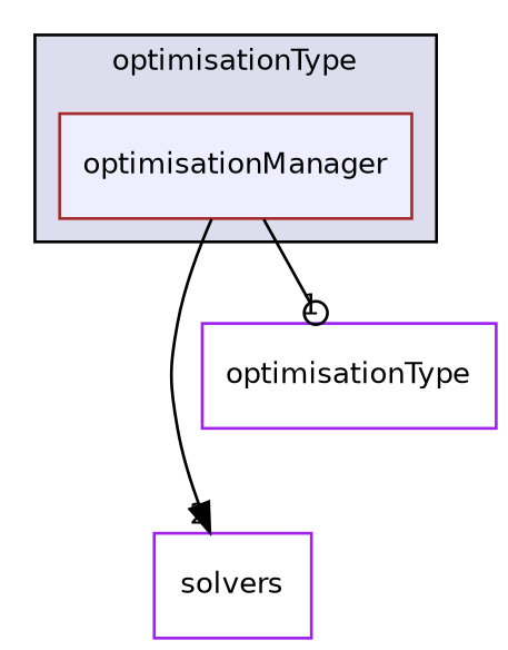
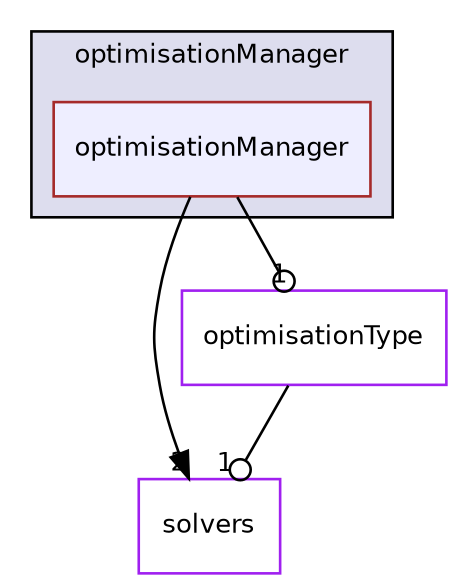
  digraph {
    compound=true
    node [color=purple fontname=Helvetica fontsize=10 shape=box]
    edge [arrowhead=odot headlabel=1 labeldistance=1.5 labelfontname=Helvetica labelfontsize=10]
    n1 [color=brown fillcolor="#eeeeff" label=optimisationManager pencolor=black style=filled]
    n2 [label=solvers]
    n3 [label=optimisationType]
    subgraph cluster_1 {
      bgcolor="#ddddee"
      fontname=Helvetica
      fontsize=10
-     label=optimisationType
+     label=optimisationManager
      pencolor=black
      n1
    }
    n1 -> n2 [arrowhead=normal headlabel=2]
    n1 -> n3
+   n3 -> n2
  }
